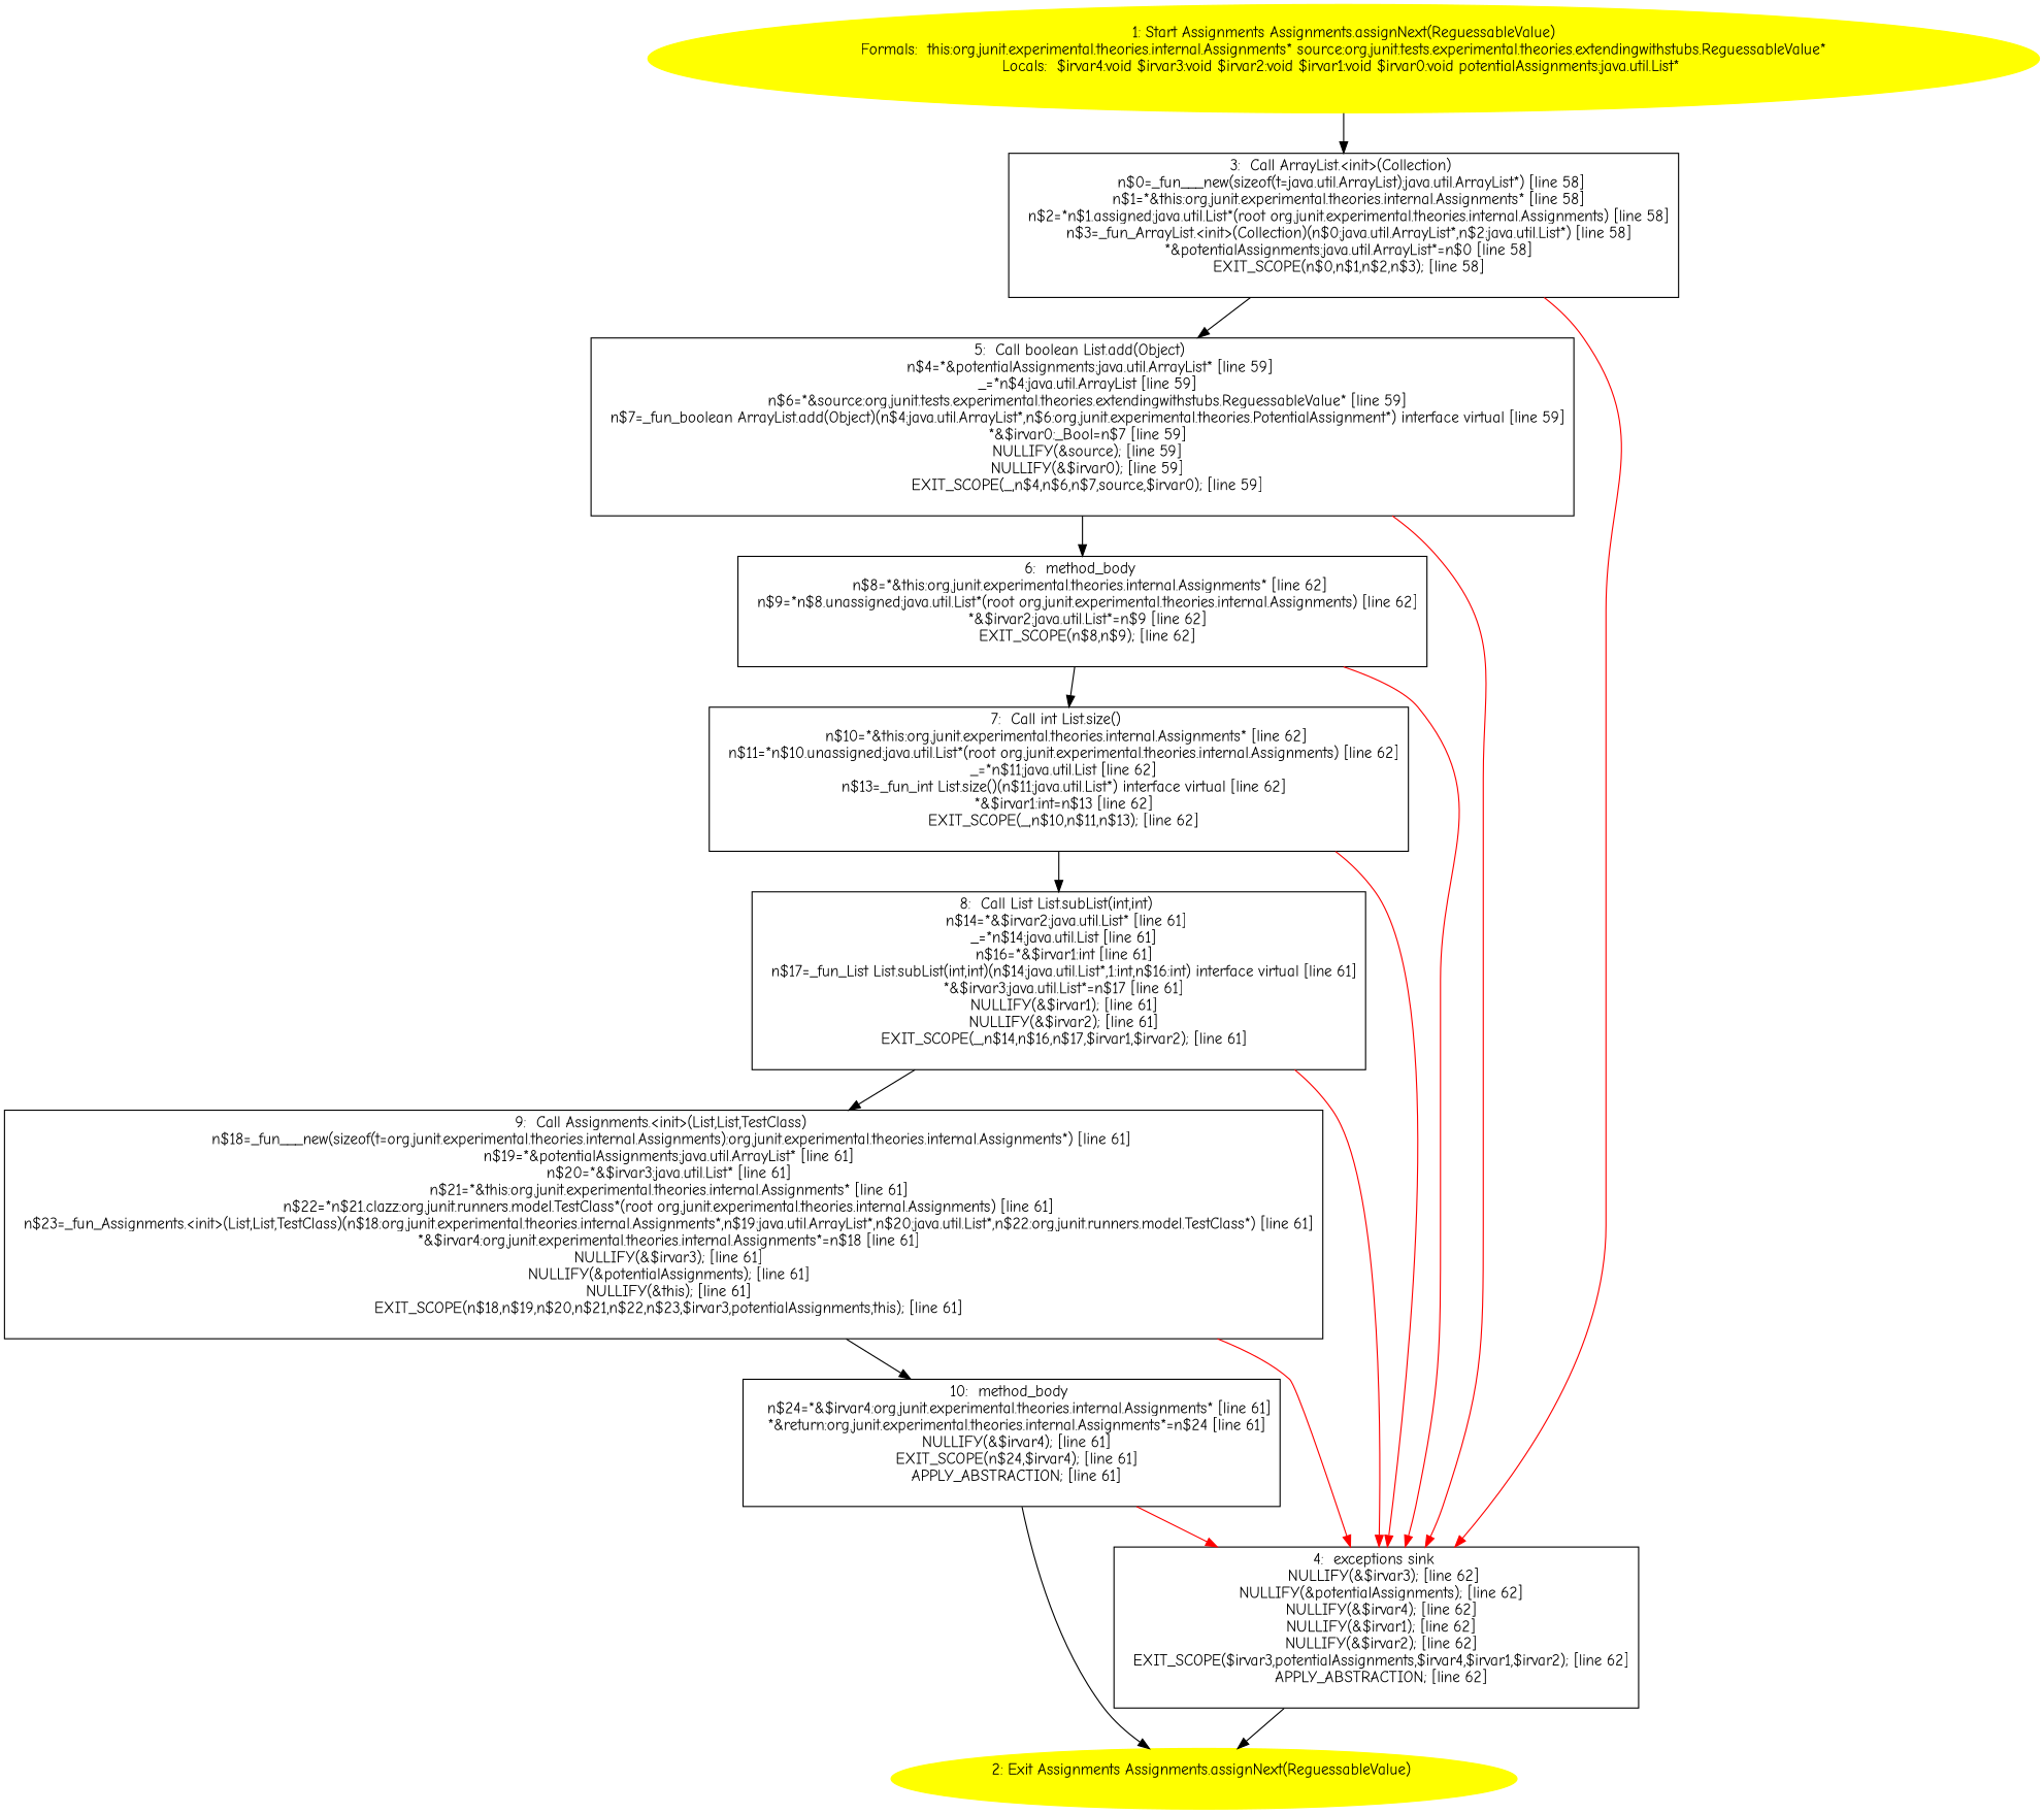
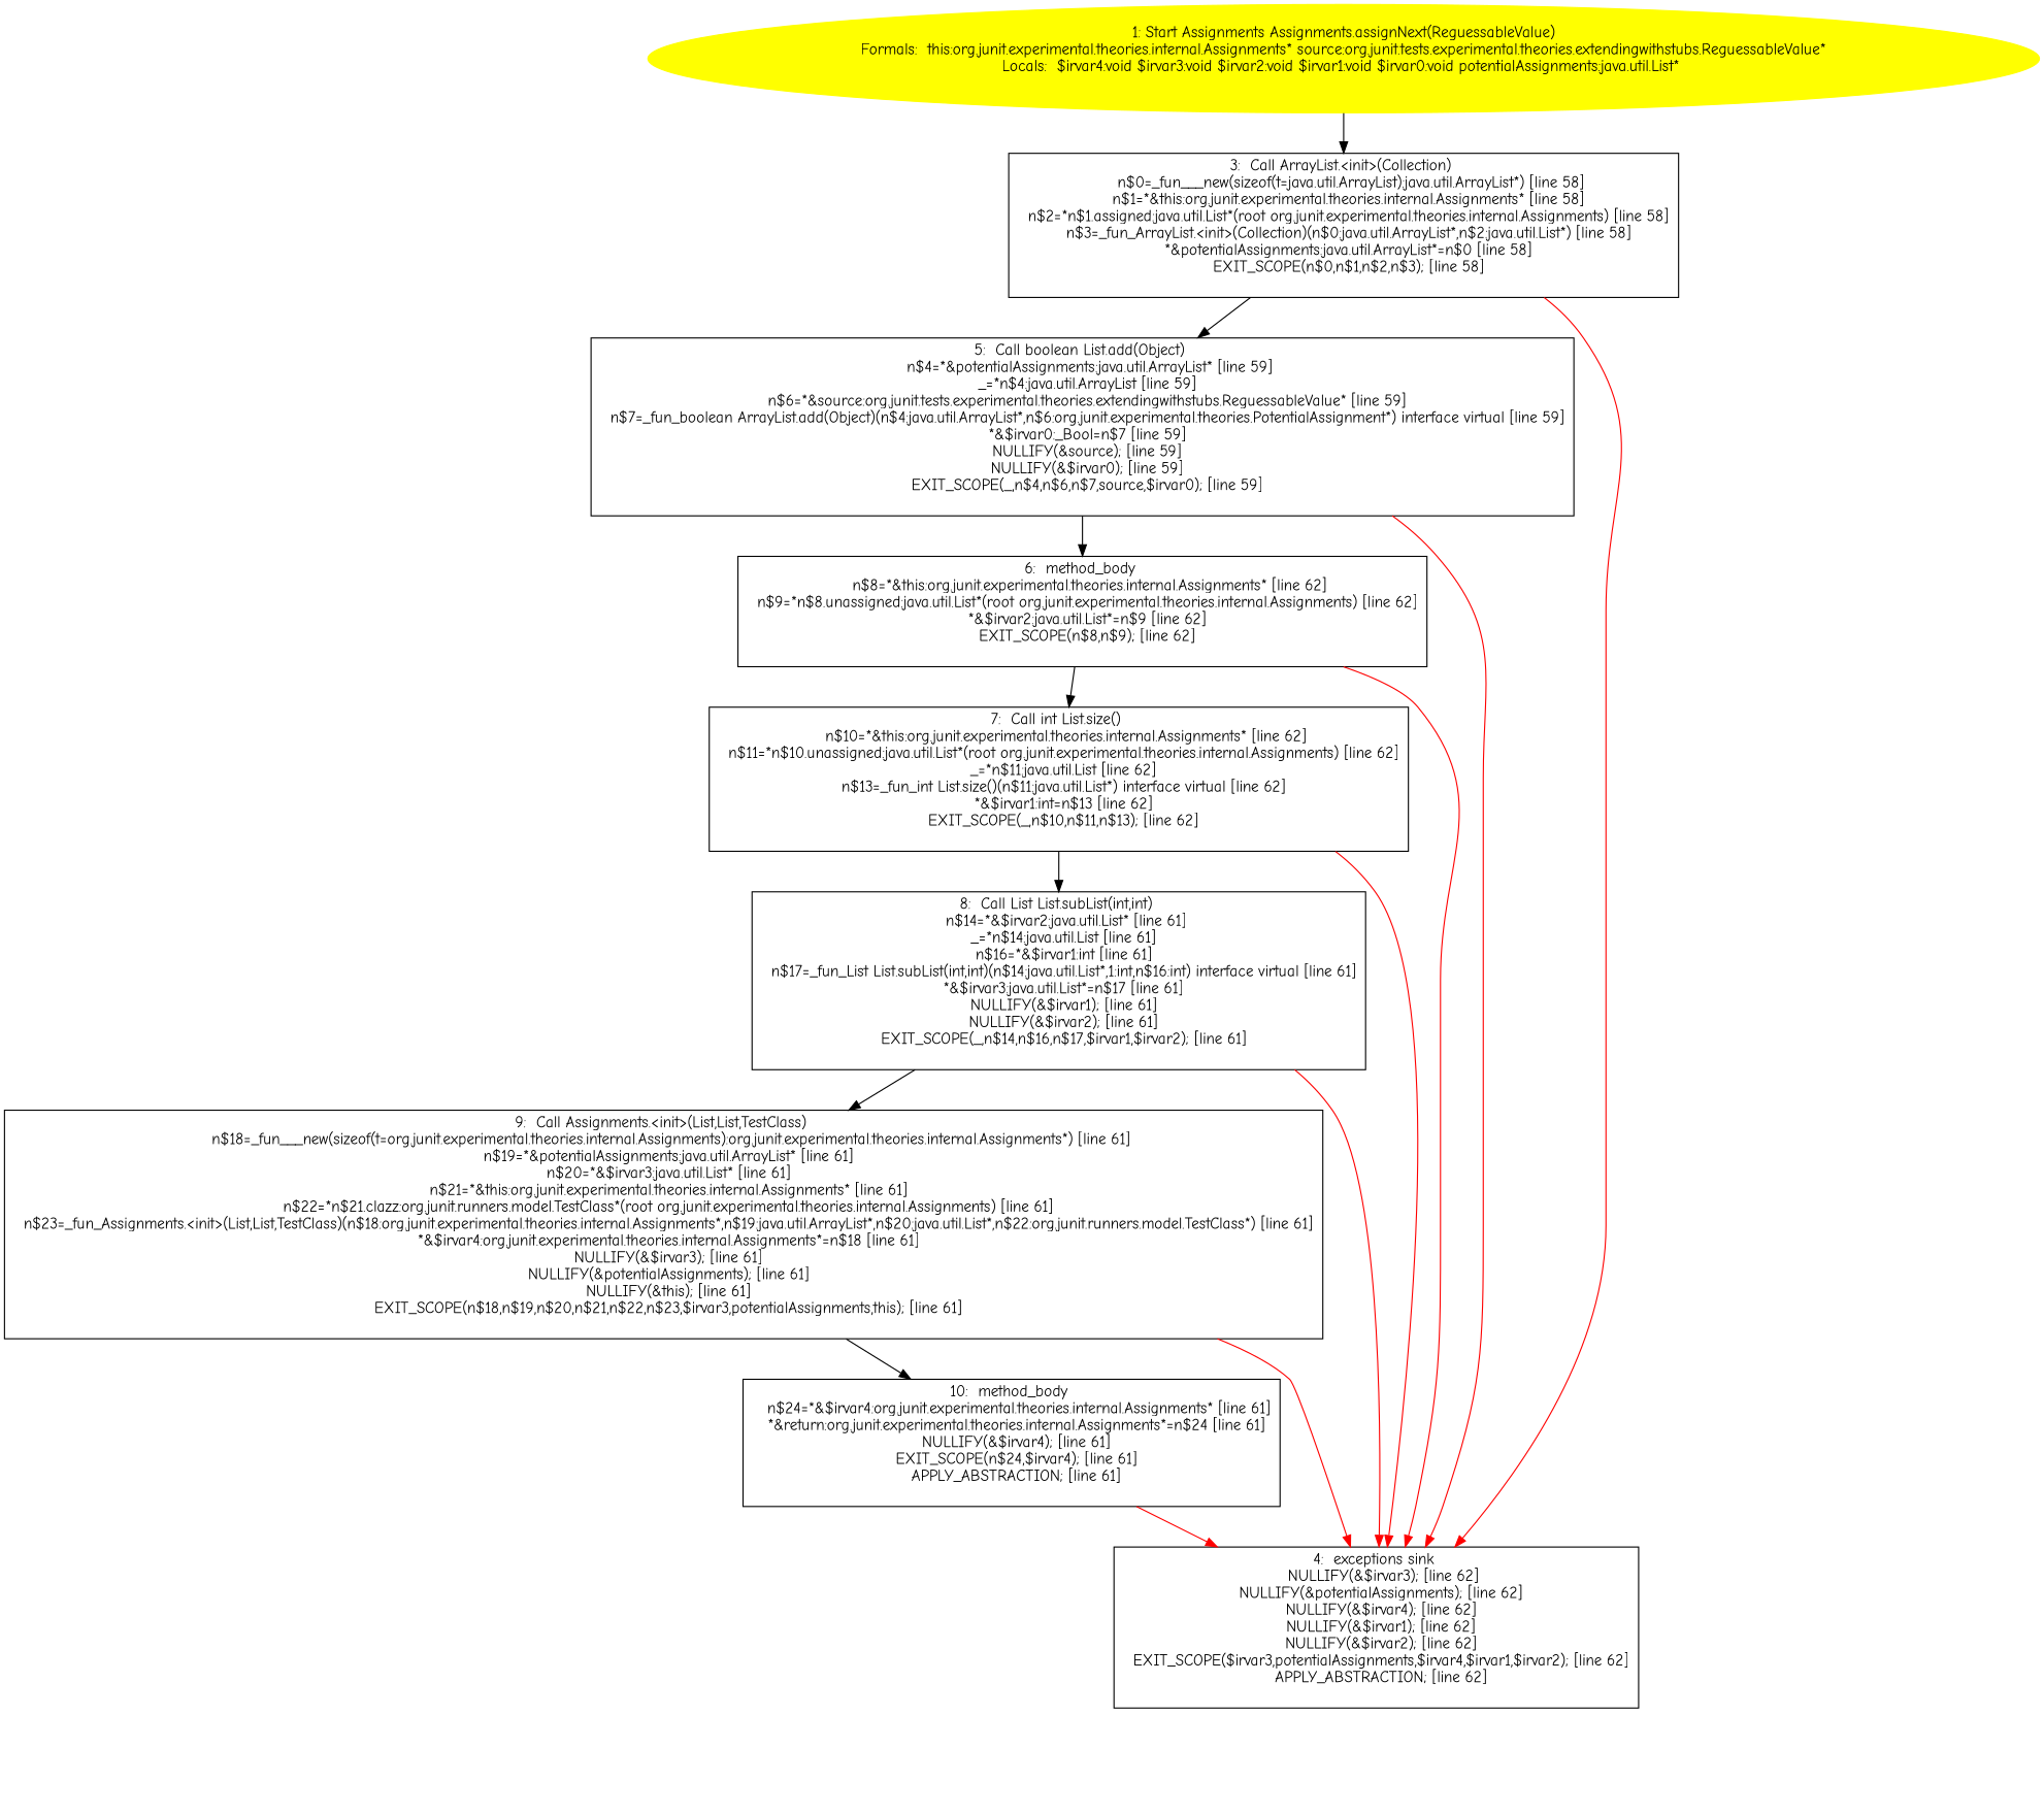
  digraph {
    fontname="Comic Neue"
    node [fontname="Comic Neue" shape=box]
    edge [fontname="Comic Neue"]
    n1 [color=yellow label="1: Start Assignments Assignments.assignNext(ReguessableValue)\nFormals:  this:org.junit.experimental.theories.internal.Assignments* source:org.junit.tests.experimental.theories.extendingwithstubs.ReguessableValue*\nLocals:  $irvar4:void $irvar3:void $irvar2:void $irvar1:void $irvar0:void potentialAssignments:java.util.List* \n  " style=filled shape=""]
    n2 [label="3:  Call ArrayList.<init>(Collection) \n   n$0=_fun___new(sizeof(t=java.util.ArrayList):java.util.ArrayList*) [line 58]\n  n$1=*&this:org.junit.experimental.theories.internal.Assignments* [line 58]\n  n$2=*n$1.assigned:java.util.List*(root org.junit.experimental.theories.internal.Assignments) [line 58]\n  n$3=_fun_ArrayList.<init>(Collection)(n$0:java.util.ArrayList*,n$2:java.util.List*) [line 58]\n  *&potentialAssignments:java.util.ArrayList*=n$0 [line 58]\n  EXIT_SCOPE(n$0,n$1,n$2,n$3); [line 58]\n "]
    n3 [label="5:  Call boolean List.add(Object) \n   n$4=*&potentialAssignments:java.util.ArrayList* [line 59]\n  _=*n$4:java.util.ArrayList [line 59]\n  n$6=*&source:org.junit.tests.experimental.theories.extendingwithstubs.ReguessableValue* [line 59]\n  n$7=_fun_boolean ArrayList.add(Object)(n$4:java.util.ArrayList*,n$6:org.junit.experimental.theories.PotentialAssignment*) interface virtual [line 59]\n  *&$irvar0:_Bool=n$7 [line 59]\n  NULLIFY(&source); [line 59]\n  NULLIFY(&$irvar0); [line 59]\n  EXIT_SCOPE(_,n$4,n$6,n$7,source,$irvar0); [line 59]\n "]
    n4 [label="4:  exceptions sink \n   NULLIFY(&$irvar3); [line 62]\n  NULLIFY(&potentialAssignments); [line 62]\n  NULLIFY(&$irvar4); [line 62]\n  NULLIFY(&$irvar1); [line 62]\n  NULLIFY(&$irvar2); [line 62]\n  EXIT_SCOPE($irvar3,potentialAssignments,$irvar4,$irvar1,$irvar2); [line 62]\n  APPLY_ABSTRACTION; [line 62]\n "]
-   n5 [color=yellow label="2: Exit Assignments Assignments.assignNext(ReguessableValue) \n  " style=filled shape=""]
    n6 [label="6:  method_body \n   n$8=*&this:org.junit.experimental.theories.internal.Assignments* [line 62]\n  n$9=*n$8.unassigned:java.util.List*(root org.junit.experimental.theories.internal.Assignments) [line 62]\n  *&$irvar2:java.util.List*=n$9 [line 62]\n  EXIT_SCOPE(n$8,n$9); [line 62]\n "]
    n7 [label="7:  Call int List.size() \n   n$10=*&this:org.junit.experimental.theories.internal.Assignments* [line 62]\n  n$11=*n$10.unassigned:java.util.List*(root org.junit.experimental.theories.internal.Assignments) [line 62]\n  _=*n$11:java.util.List [line 62]\n  n$13=_fun_int List.size()(n$11:java.util.List*) interface virtual [line 62]\n  *&$irvar1:int=n$13 [line 62]\n  EXIT_SCOPE(_,n$10,n$11,n$13); [line 62]\n "]
    n8 [label="8:  Call List List.subList(int,int) \n   n$14=*&$irvar2:java.util.List* [line 61]\n  _=*n$14:java.util.List [line 61]\n  n$16=*&$irvar1:int [line 61]\n  n$17=_fun_List List.subList(int,int)(n$14:java.util.List*,1:int,n$16:int) interface virtual [line 61]\n  *&$irvar3:java.util.List*=n$17 [line 61]\n  NULLIFY(&$irvar1); [line 61]\n  NULLIFY(&$irvar2); [line 61]\n  EXIT_SCOPE(_,n$14,n$16,n$17,$irvar1,$irvar2); [line 61]\n "]
    n9 [label="9:  Call Assignments.<init>(List,List,TestClass) \n   n$18=_fun___new(sizeof(t=org.junit.experimental.theories.internal.Assignments):org.junit.experimental.theories.internal.Assignments*) [line 61]\n  n$19=*&potentialAssignments:java.util.ArrayList* [line 61]\n  n$20=*&$irvar3:java.util.List* [line 61]\n  n$21=*&this:org.junit.experimental.theories.internal.Assignments* [line 61]\n  n$22=*n$21.clazz:org.junit.runners.model.TestClass*(root org.junit.experimental.theories.internal.Assignments) [line 61]\n  n$23=_fun_Assignments.<init>(List,List,TestClass)(n$18:org.junit.experimental.theories.internal.Assignments*,n$19:java.util.ArrayList*,n$20:java.util.List*,n$22:org.junit.runners.model.TestClass*) [line 61]\n  *&$irvar4:org.junit.experimental.theories.internal.Assignments*=n$18 [line 61]\n  NULLIFY(&$irvar3); [line 61]\n  NULLIFY(&potentialAssignments); [line 61]\n  NULLIFY(&this); [line 61]\n  EXIT_SCOPE(n$18,n$19,n$20,n$21,n$22,n$23,$irvar3,potentialAssignments,this); [line 61]\n "]
    n10 [label="10:  method_body \n   n$24=*&$irvar4:org.junit.experimental.theories.internal.Assignments* [line 61]\n  *&return:org.junit.experimental.theories.internal.Assignments*=n$24 [line 61]\n  NULLIFY(&$irvar4); [line 61]\n  EXIT_SCOPE(n$24,$irvar4); [line 61]\n  APPLY_ABSTRACTION; [line 61]\n "]
    n1 -> n2
    n2 -> n3
    n2 -> n4 [color=red]
    n3 -> n4 [color=red]
    n3 -> n6
-   n4 -> n5
    n6 -> n4 [color=red]
    n6 -> n7
    n7 -> n4 [color=red]
    n7 -> n8
    n8 -> n4 [color=red]
    n8 -> n9
    n9 -> n4 [color=red]
    n9 -> n10
    n10 -> n4 [color=red]
-   n10 -> n5
  }
